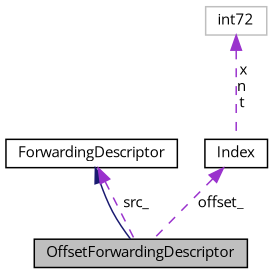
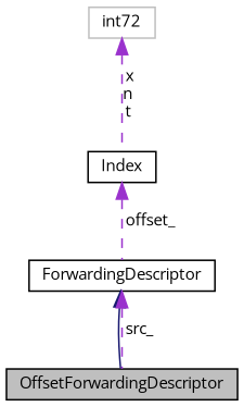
  digraph {
    fontname="Open Sans"
    node [color=black fillcolor=white fontname="Open Sans" fontsize=10 shape=record style=filled]
    edge [color=darkorchid3 dir=back fontname="Open Sans" fontsize=10 labelfontname=Helvetica labelfontsize=10 style=dashed]
    n1 [fillcolor=grey75 fontcolor=black height=0.2 label=OffsetForwardingDescriptor width=0.4]
    n2 [height=0.2 label=ForwardingDescriptor width=0.4]
    n3 [height=0.2 label=Index width=0.4]
    n4 [color=grey75 height=0.2 label=int72 width=0.4]
    n2 -> n1 [color=midnightblue style=solid]
    n2 -> n1 [label=" src_"]
-   n3 -> n1 [label=" offset_"]
+   n3 -> n2 [label=" offset_"]
    n4 -> n3 [label=" x\nn\nt"]
  }
